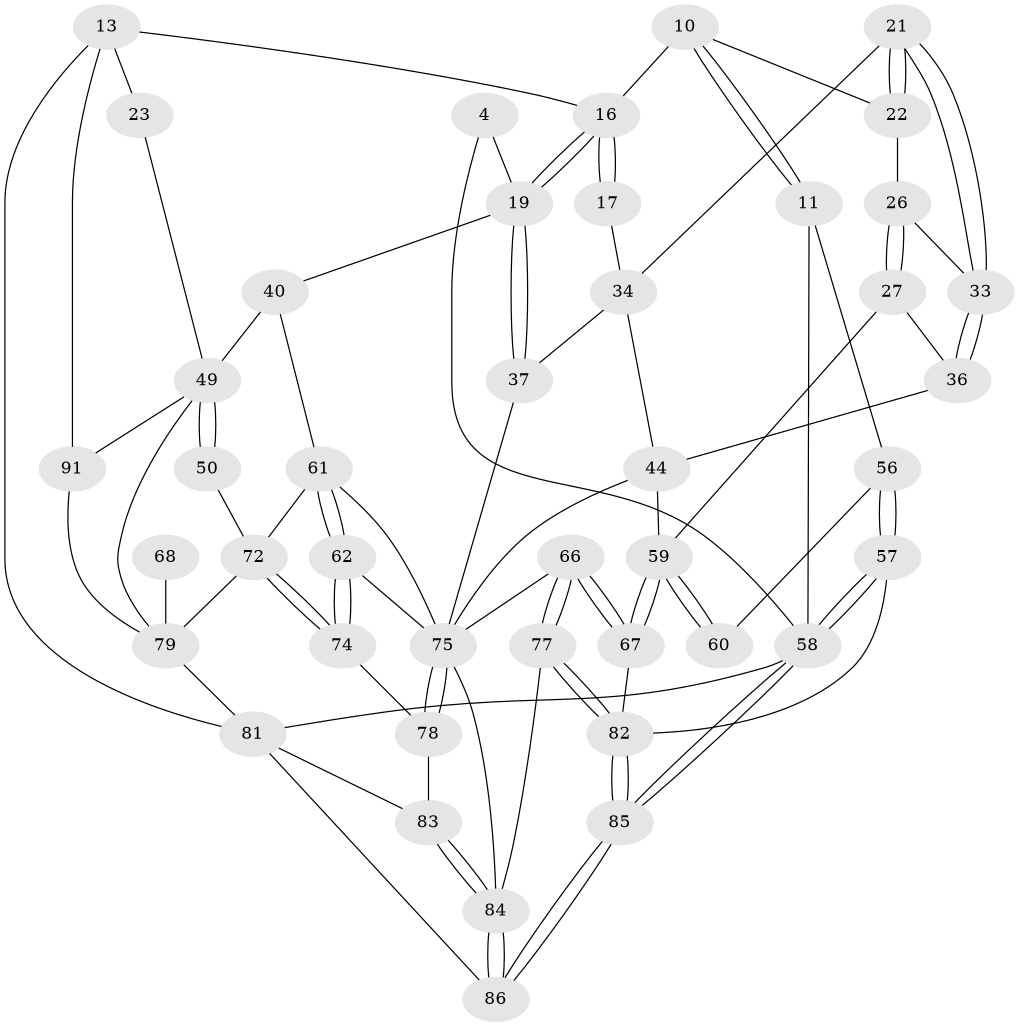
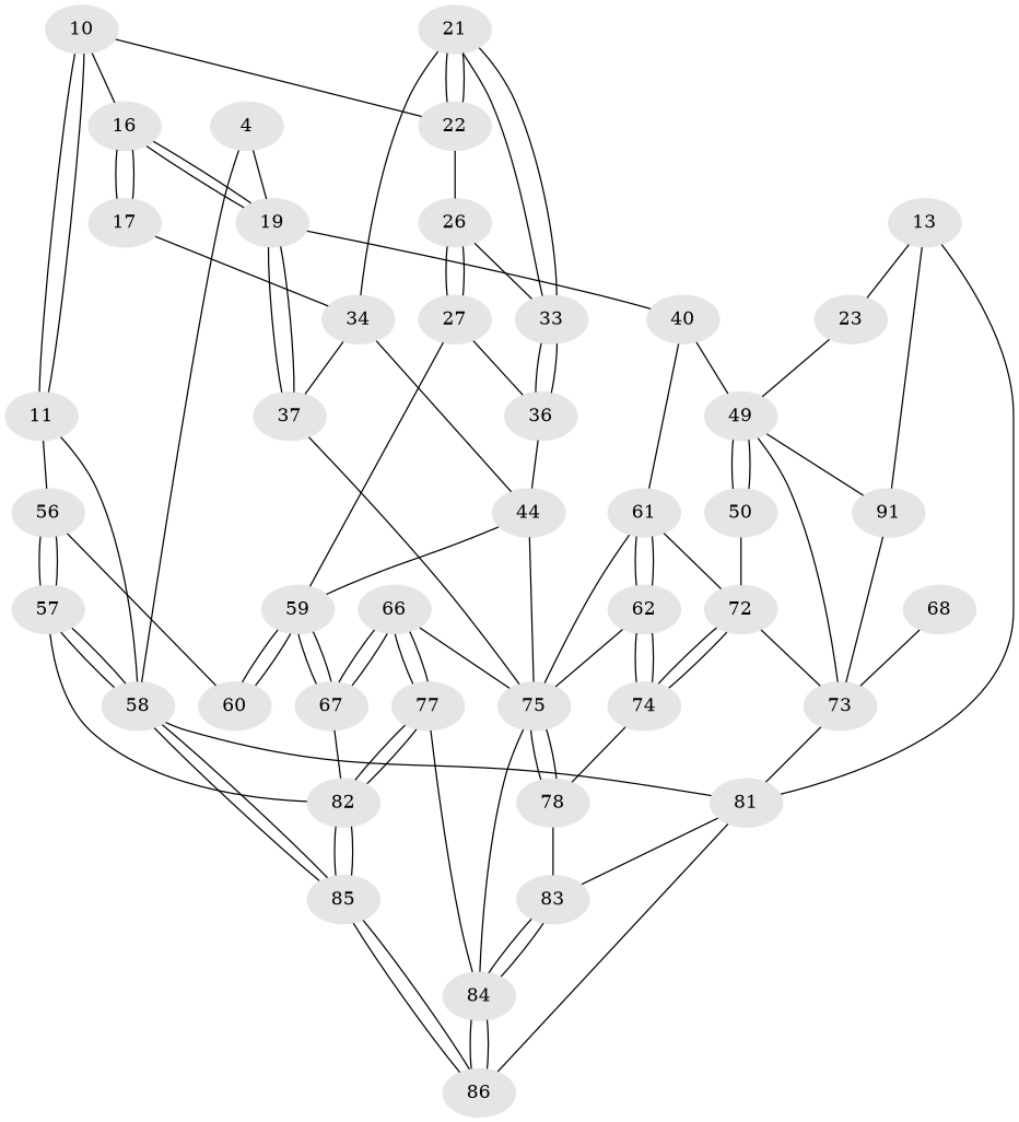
  graph {
    node [color=gray90 style=filled]
    58 [super="+3"]
    4
    19
    16 [super="+7+8+9"]
    17
    81 [super="+80+52"]
    85
    10
    11
    22
    56 [super="+30"]
    26
    57
    60 [super="+29"]
    13 [super="+5+12+6"]
    23 [super="+14+15"]
    n17 [label=91 super="+25"]
    49 [super="+48+24+47"]
-   79 [super="+53+54+71"]
+   79 [super="+53+54+71" label=73]
    83
    86
    34 [super="+20"]
    37
    40 [super="+32+31"]
    44 [super="+35"]
    75 [super="+63+64+43"]
    61 [super="+42+41"]
    21
    33
    36
    27
    50
    59 [super="+45+28"]
    67
    78
    84 [super="+76"]
    72 [super="+65+55"]
    62
    74
    82 [super="+73"]
    66
    77
    68
    58 -- 81 [weight=2]
    58 -- 85
    58 -- 85
    4 -- 58
    4 -- 19
    19 -- 37
    19 -- 37
    19 -- 40
    16 -- 19
    16 -- 19
    16 -- 17 [weight=2]
    16 -- 17
    17 -- 34
    81 -- 83
    81 -- 86
    85 -- 86
    85 -- 86
    10 -- 16
    10 -- 11
    10 -- 11
    10 -- 22
    11 -- 58
    11 -- 56
    22 -- 26
    56 -- 57
    56 -- 57
    56 -- 60 [weight=2]
    26 -- 33
    26 -- 27
    26 -- 27
    57 -- 58
    57 -- 58
    57 -- 82
-   13 -- 16
    13 -- 81 [weight=2]
    13 -- 23 [weight=2]
    13 -- n17
    23 -- 49
    n17 -- 79
    49 -- n17 [weight=2]
    49 -- 79
    49 -- 50 [weight=2]
    49 -- 50
    79 -- 81 [weight=2]
    83 -- 84
    83 -- 84
    34 -- 37
    34 -- 44
    37 -- 75
    40 -- 49 [weight=2]
    40 -- 61
    44 -- 75
    44 -- 59
    75 -- 78
    75 -- 78
    75 -- 84
    61 -- 75
    61 -- 72 [weight=2]
    61 -- 62
    61 -- 62
    21 -- 22
    21 -- 22
    21 -- 34
    21 -- 33
    21 -- 33
    33 -- 36
    33 -- 36
    36 -- 44
    27 -- 36
    27 -- 59
    50 -- 72
    59 -- 60 [weight=2]
    59 -- 60
    59 -- 67
    59 -- 67
    67 -- 82
    78 -- 83
    84 -- 86
    84 -- 86
    72 -- 79
    72 -- 74
    72 -- 74
    62 -- 75
    62 -- 74
    62 -- 74
    74 -- 78
    82 -- 85
    82 -- 85
    66 -- 75
    66 -- 67
    66 -- 67
    66 -- 77
    66 -- 77
    77 -- 84
    77 -- 82
    77 -- 82
    68 -- 79 [weight=3]
  }
